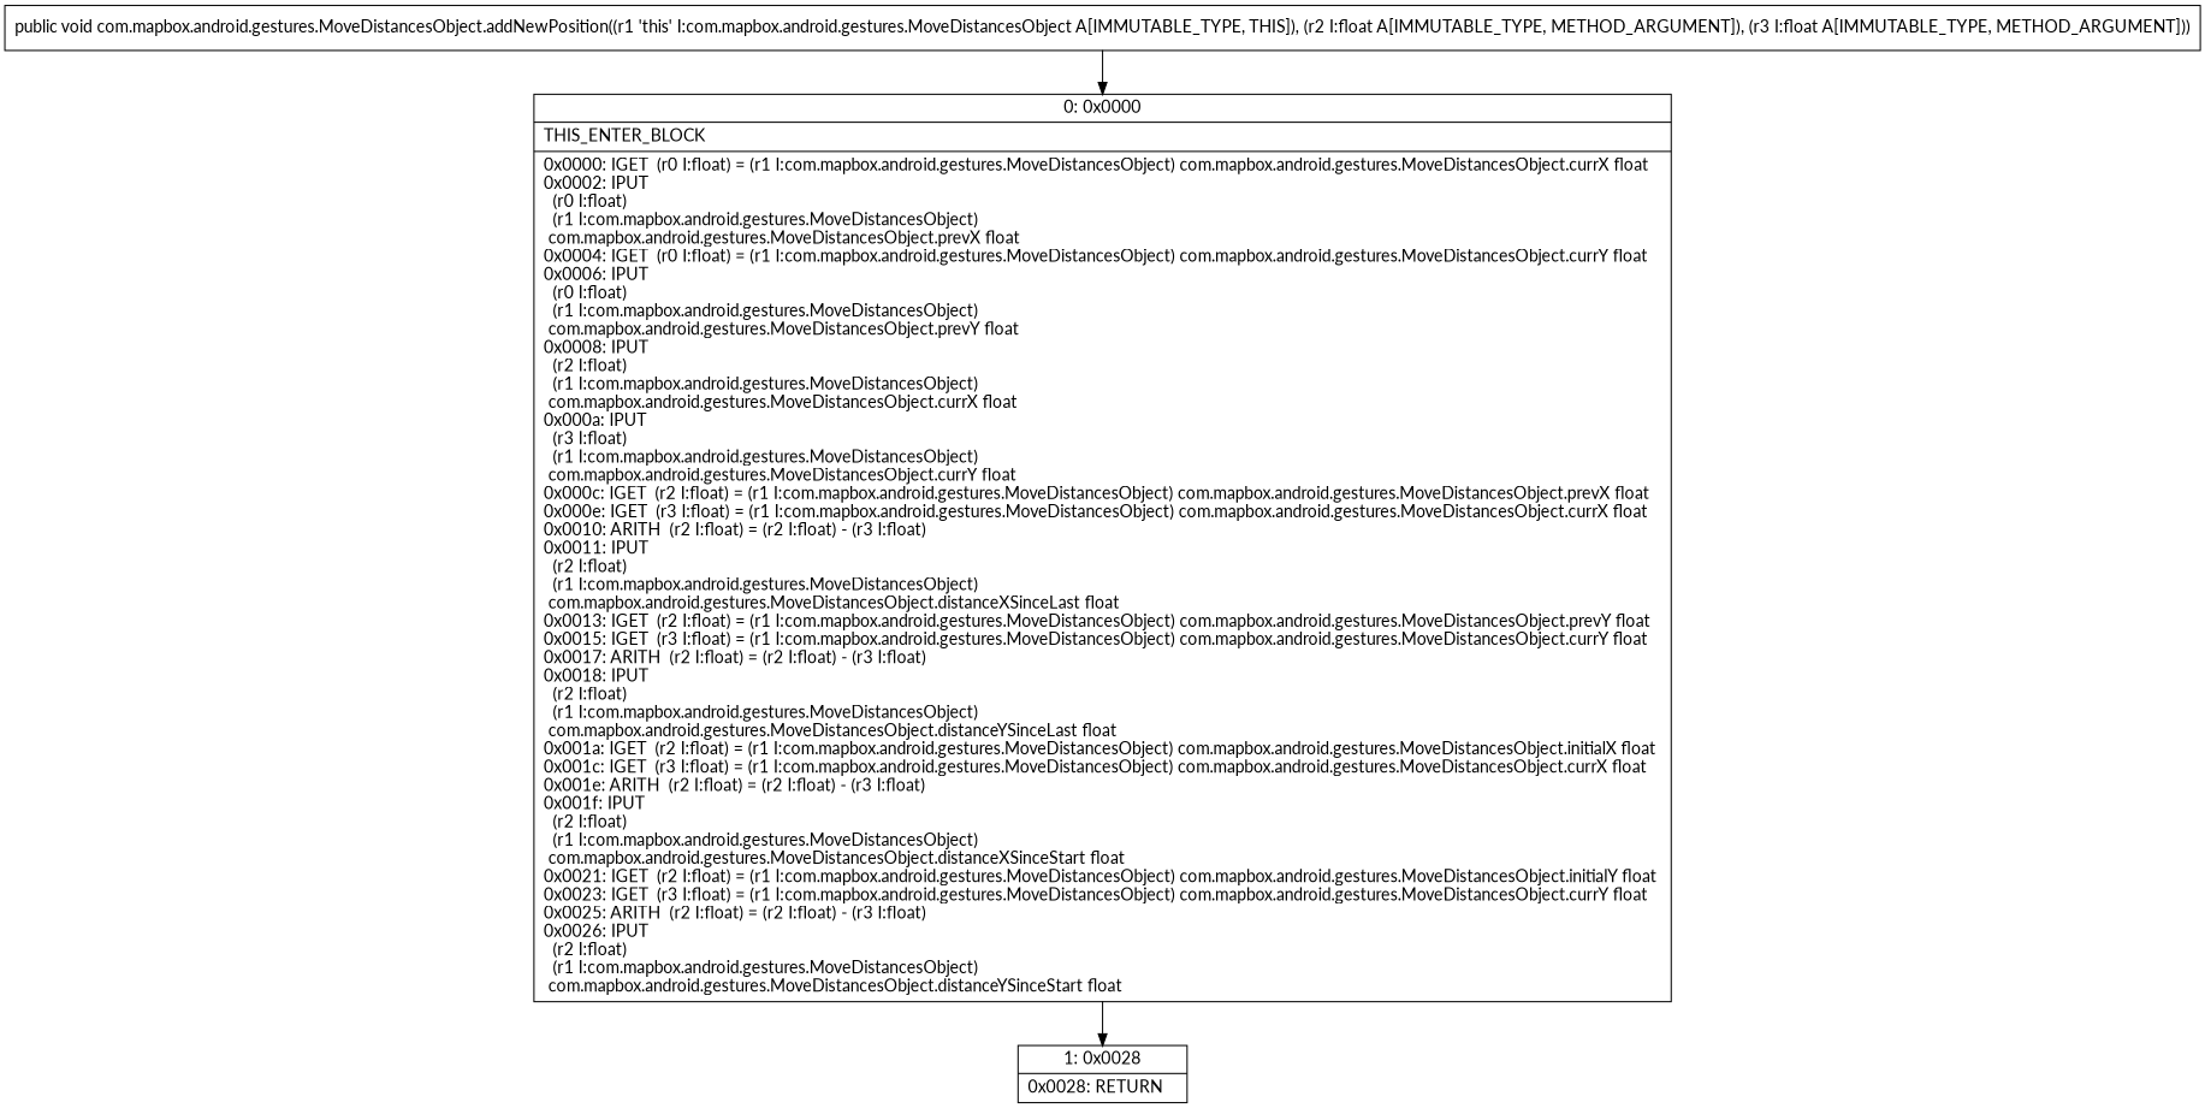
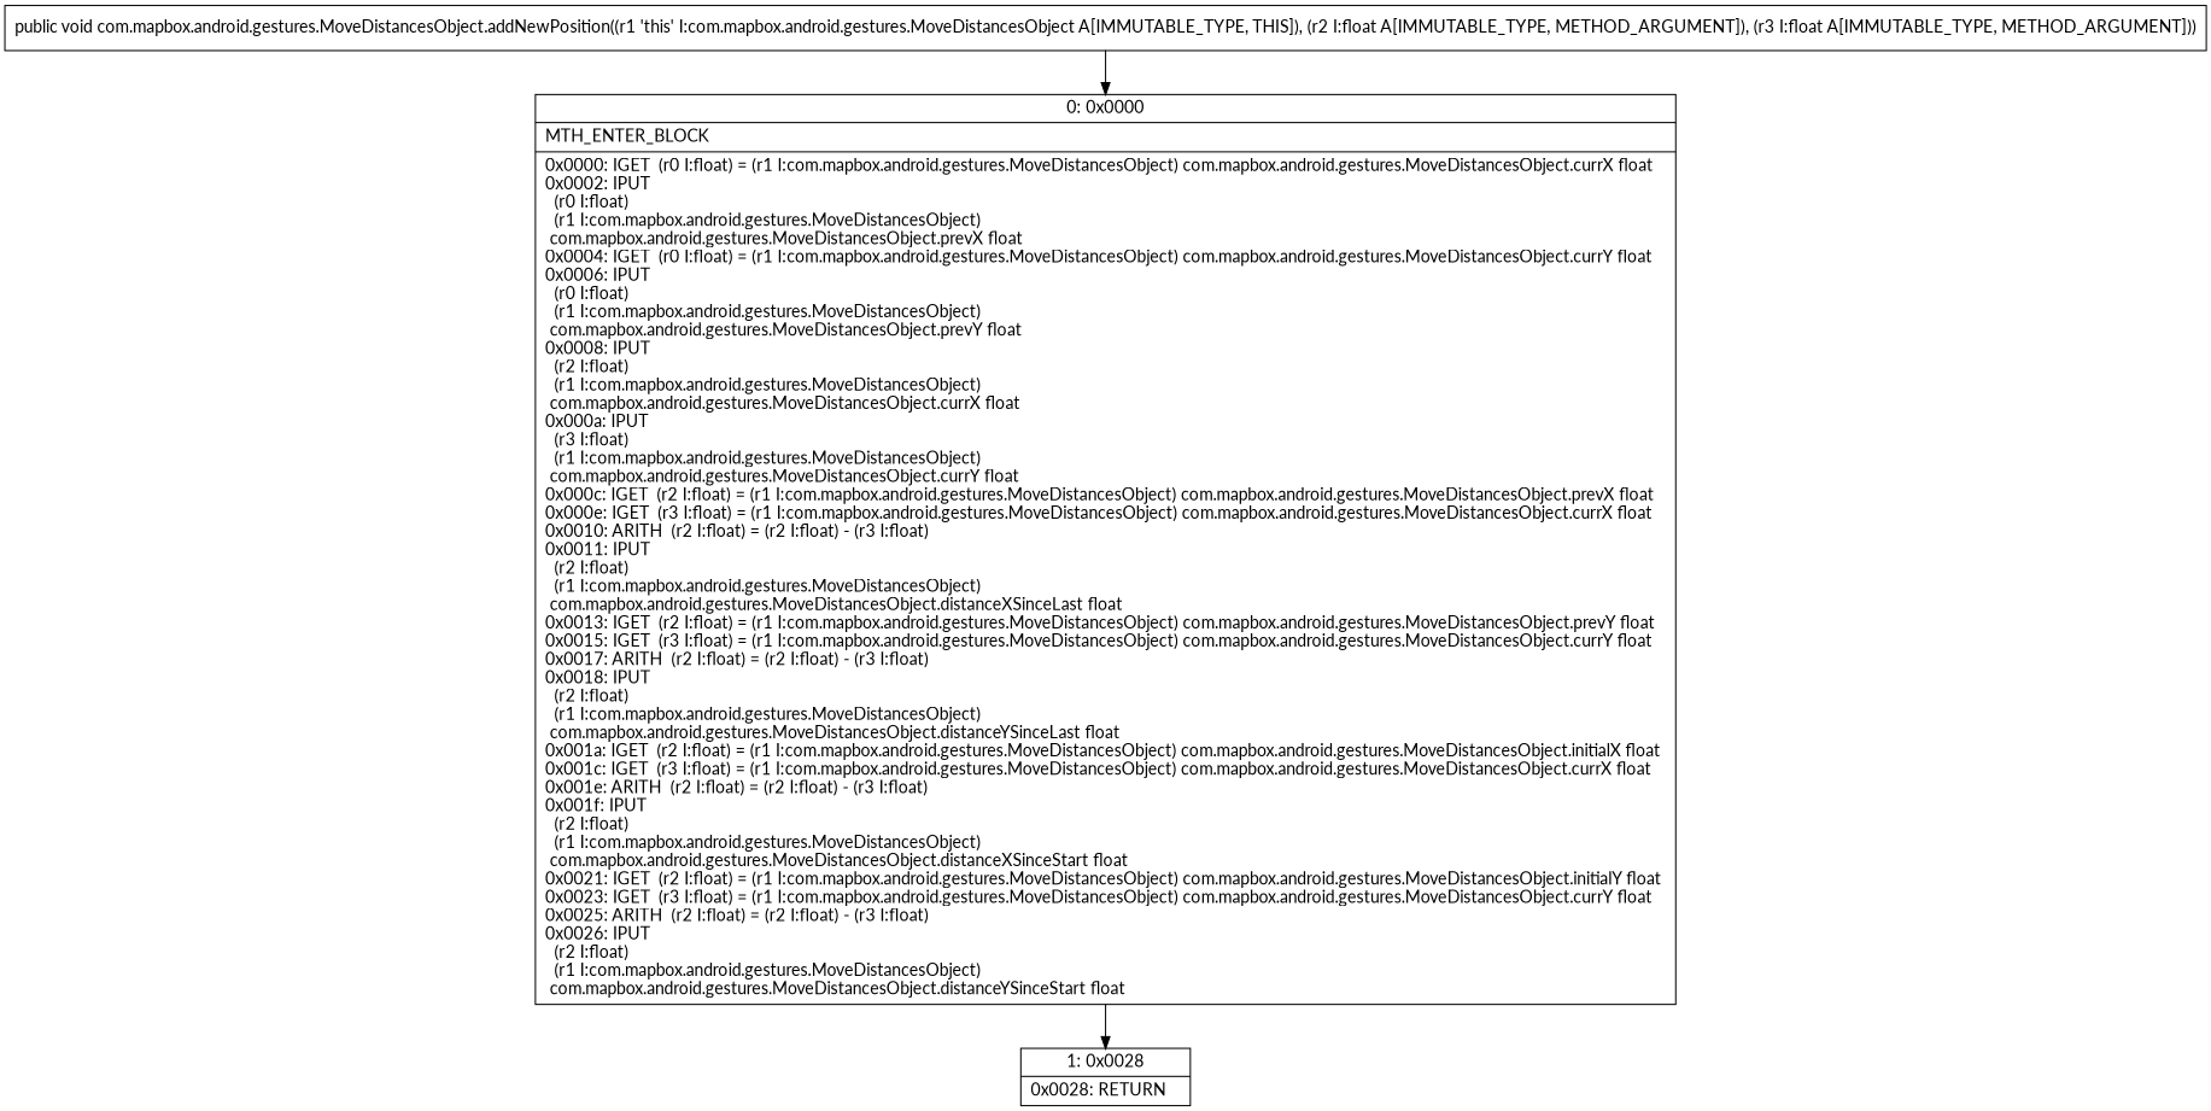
  digraph {
    fontname=Lato
    node [shape=record fontname=Lato]
    edge [fontname=Lato]
-   n1 [label="{0\:\ 0x0000|THIS_ENTER_BLOCK\l|0x0000: IGET  (r0 I:float) = (r1 I:com.mapbox.android.gestures.MoveDistancesObject) com.mapbox.android.gestures.MoveDistancesObject.currX float \l0x0002: IPUT  \l  (r0 I:float)\l  (r1 I:com.mapbox.android.gestures.MoveDistancesObject)\l com.mapbox.android.gestures.MoveDistancesObject.prevX float \l0x0004: IGET  (r0 I:float) = (r1 I:com.mapbox.android.gestures.MoveDistancesObject) com.mapbox.android.gestures.MoveDistancesObject.currY float \l0x0006: IPUT  \l  (r0 I:float)\l  (r1 I:com.mapbox.android.gestures.MoveDistancesObject)\l com.mapbox.android.gestures.MoveDistancesObject.prevY float \l0x0008: IPUT  \l  (r2 I:float)\l  (r1 I:com.mapbox.android.gestures.MoveDistancesObject)\l com.mapbox.android.gestures.MoveDistancesObject.currX float \l0x000a: IPUT  \l  (r3 I:float)\l  (r1 I:com.mapbox.android.gestures.MoveDistancesObject)\l com.mapbox.android.gestures.MoveDistancesObject.currY float \l0x000c: IGET  (r2 I:float) = (r1 I:com.mapbox.android.gestures.MoveDistancesObject) com.mapbox.android.gestures.MoveDistancesObject.prevX float \l0x000e: IGET  (r3 I:float) = (r1 I:com.mapbox.android.gestures.MoveDistancesObject) com.mapbox.android.gestures.MoveDistancesObject.currX float \l0x0010: ARITH  (r2 I:float) = (r2 I:float) \- (r3 I:float) \l0x0011: IPUT  \l  (r2 I:float)\l  (r1 I:com.mapbox.android.gestures.MoveDistancesObject)\l com.mapbox.android.gestures.MoveDistancesObject.distanceXSinceLast float \l0x0013: IGET  (r2 I:float) = (r1 I:com.mapbox.android.gestures.MoveDistancesObject) com.mapbox.android.gestures.MoveDistancesObject.prevY float \l0x0015: IGET  (r3 I:float) = (r1 I:com.mapbox.android.gestures.MoveDistancesObject) com.mapbox.android.gestures.MoveDistancesObject.currY float \l0x0017: ARITH  (r2 I:float) = (r2 I:float) \- (r3 I:float) \l0x0018: IPUT  \l  (r2 I:float)\l  (r1 I:com.mapbox.android.gestures.MoveDistancesObject)\l com.mapbox.android.gestures.MoveDistancesObject.distanceYSinceLast float \l0x001a: IGET  (r2 I:float) = (r1 I:com.mapbox.android.gestures.MoveDistancesObject) com.mapbox.android.gestures.MoveDistancesObject.initialX float \l0x001c: IGET  (r3 I:float) = (r1 I:com.mapbox.android.gestures.MoveDistancesObject) com.mapbox.android.gestures.MoveDistancesObject.currX float \l0x001e: ARITH  (r2 I:float) = (r2 I:float) \- (r3 I:float) \l0x001f: IPUT  \l  (r2 I:float)\l  (r1 I:com.mapbox.android.gestures.MoveDistancesObject)\l com.mapbox.android.gestures.MoveDistancesObject.distanceXSinceStart float \l0x0021: IGET  (r2 I:float) = (r1 I:com.mapbox.android.gestures.MoveDistancesObject) com.mapbox.android.gestures.MoveDistancesObject.initialY float \l0x0023: IGET  (r3 I:float) = (r1 I:com.mapbox.android.gestures.MoveDistancesObject) com.mapbox.android.gestures.MoveDistancesObject.currY float \l0x0025: ARITH  (r2 I:float) = (r2 I:float) \- (r3 I:float) \l0x0026: IPUT  \l  (r2 I:float)\l  (r1 I:com.mapbox.android.gestures.MoveDistancesObject)\l com.mapbox.android.gestures.MoveDistancesObject.distanceYSinceStart float \l}"]
+   n1 [label="{0\:\ 0x0000|MTH_ENTER_BLOCK\l|0x0000: IGET  (r0 I:float) = (r1 I:com.mapbox.android.gestures.MoveDistancesObject) com.mapbox.android.gestures.MoveDistancesObject.currX float \l0x0002: IPUT  \l  (r0 I:float)\l  (r1 I:com.mapbox.android.gestures.MoveDistancesObject)\l com.mapbox.android.gestures.MoveDistancesObject.prevX float \l0x0004: IGET  (r0 I:float) = (r1 I:com.mapbox.android.gestures.MoveDistancesObject) com.mapbox.android.gestures.MoveDistancesObject.currY float \l0x0006: IPUT  \l  (r0 I:float)\l  (r1 I:com.mapbox.android.gestures.MoveDistancesObject)\l com.mapbox.android.gestures.MoveDistancesObject.prevY float \l0x0008: IPUT  \l  (r2 I:float)\l  (r1 I:com.mapbox.android.gestures.MoveDistancesObject)\l com.mapbox.android.gestures.MoveDistancesObject.currX float \l0x000a: IPUT  \l  (r3 I:float)\l  (r1 I:com.mapbox.android.gestures.MoveDistancesObject)\l com.mapbox.android.gestures.MoveDistancesObject.currY float \l0x000c: IGET  (r2 I:float) = (r1 I:com.mapbox.android.gestures.MoveDistancesObject) com.mapbox.android.gestures.MoveDistancesObject.prevX float \l0x000e: IGET  (r3 I:float) = (r1 I:com.mapbox.android.gestures.MoveDistancesObject) com.mapbox.android.gestures.MoveDistancesObject.currX float \l0x0010: ARITH  (r2 I:float) = (r2 I:float) \- (r3 I:float) \l0x0011: IPUT  \l  (r2 I:float)\l  (r1 I:com.mapbox.android.gestures.MoveDistancesObject)\l com.mapbox.android.gestures.MoveDistancesObject.distanceXSinceLast float \l0x0013: IGET  (r2 I:float) = (r1 I:com.mapbox.android.gestures.MoveDistancesObject) com.mapbox.android.gestures.MoveDistancesObject.prevY float \l0x0015: IGET  (r3 I:float) = (r1 I:com.mapbox.android.gestures.MoveDistancesObject) com.mapbox.android.gestures.MoveDistancesObject.currY float \l0x0017: ARITH  (r2 I:float) = (r2 I:float) \- (r3 I:float) \l0x0018: IPUT  \l  (r2 I:float)\l  (r1 I:com.mapbox.android.gestures.MoveDistancesObject)\l com.mapbox.android.gestures.MoveDistancesObject.distanceYSinceLast float \l0x001a: IGET  (r2 I:float) = (r1 I:com.mapbox.android.gestures.MoveDistancesObject) com.mapbox.android.gestures.MoveDistancesObject.initialX float \l0x001c: IGET  (r3 I:float) = (r1 I:com.mapbox.android.gestures.MoveDistancesObject) com.mapbox.android.gestures.MoveDistancesObject.currX float \l0x001e: ARITH  (r2 I:float) = (r2 I:float) \- (r3 I:float) \l0x001f: IPUT  \l  (r2 I:float)\l  (r1 I:com.mapbox.android.gestures.MoveDistancesObject)\l com.mapbox.android.gestures.MoveDistancesObject.distanceXSinceStart float \l0x0021: IGET  (r2 I:float) = (r1 I:com.mapbox.android.gestures.MoveDistancesObject) com.mapbox.android.gestures.MoveDistancesObject.initialY float \l0x0023: IGET  (r3 I:float) = (r1 I:com.mapbox.android.gestures.MoveDistancesObject) com.mapbox.android.gestures.MoveDistancesObject.currY float \l0x0025: ARITH  (r2 I:float) = (r2 I:float) \- (r3 I:float) \l0x0026: IPUT  \l  (r2 I:float)\l  (r1 I:com.mapbox.android.gestures.MoveDistancesObject)\l com.mapbox.android.gestures.MoveDistancesObject.distanceYSinceStart float \l}"]
    n2 [label="{1\:\ 0x0028|0x0028: RETURN   \l}"]
    n3 [label="{public void com.mapbox.android.gestures.MoveDistancesObject.addNewPosition((r1 'this' I:com.mapbox.android.gestures.MoveDistancesObject A[IMMUTABLE_TYPE, THIS]), (r2 I:float A[IMMUTABLE_TYPE, METHOD_ARGUMENT]), (r3 I:float A[IMMUTABLE_TYPE, METHOD_ARGUMENT])) }"]
    n1 -> n2
    n3 -> n1
  }
